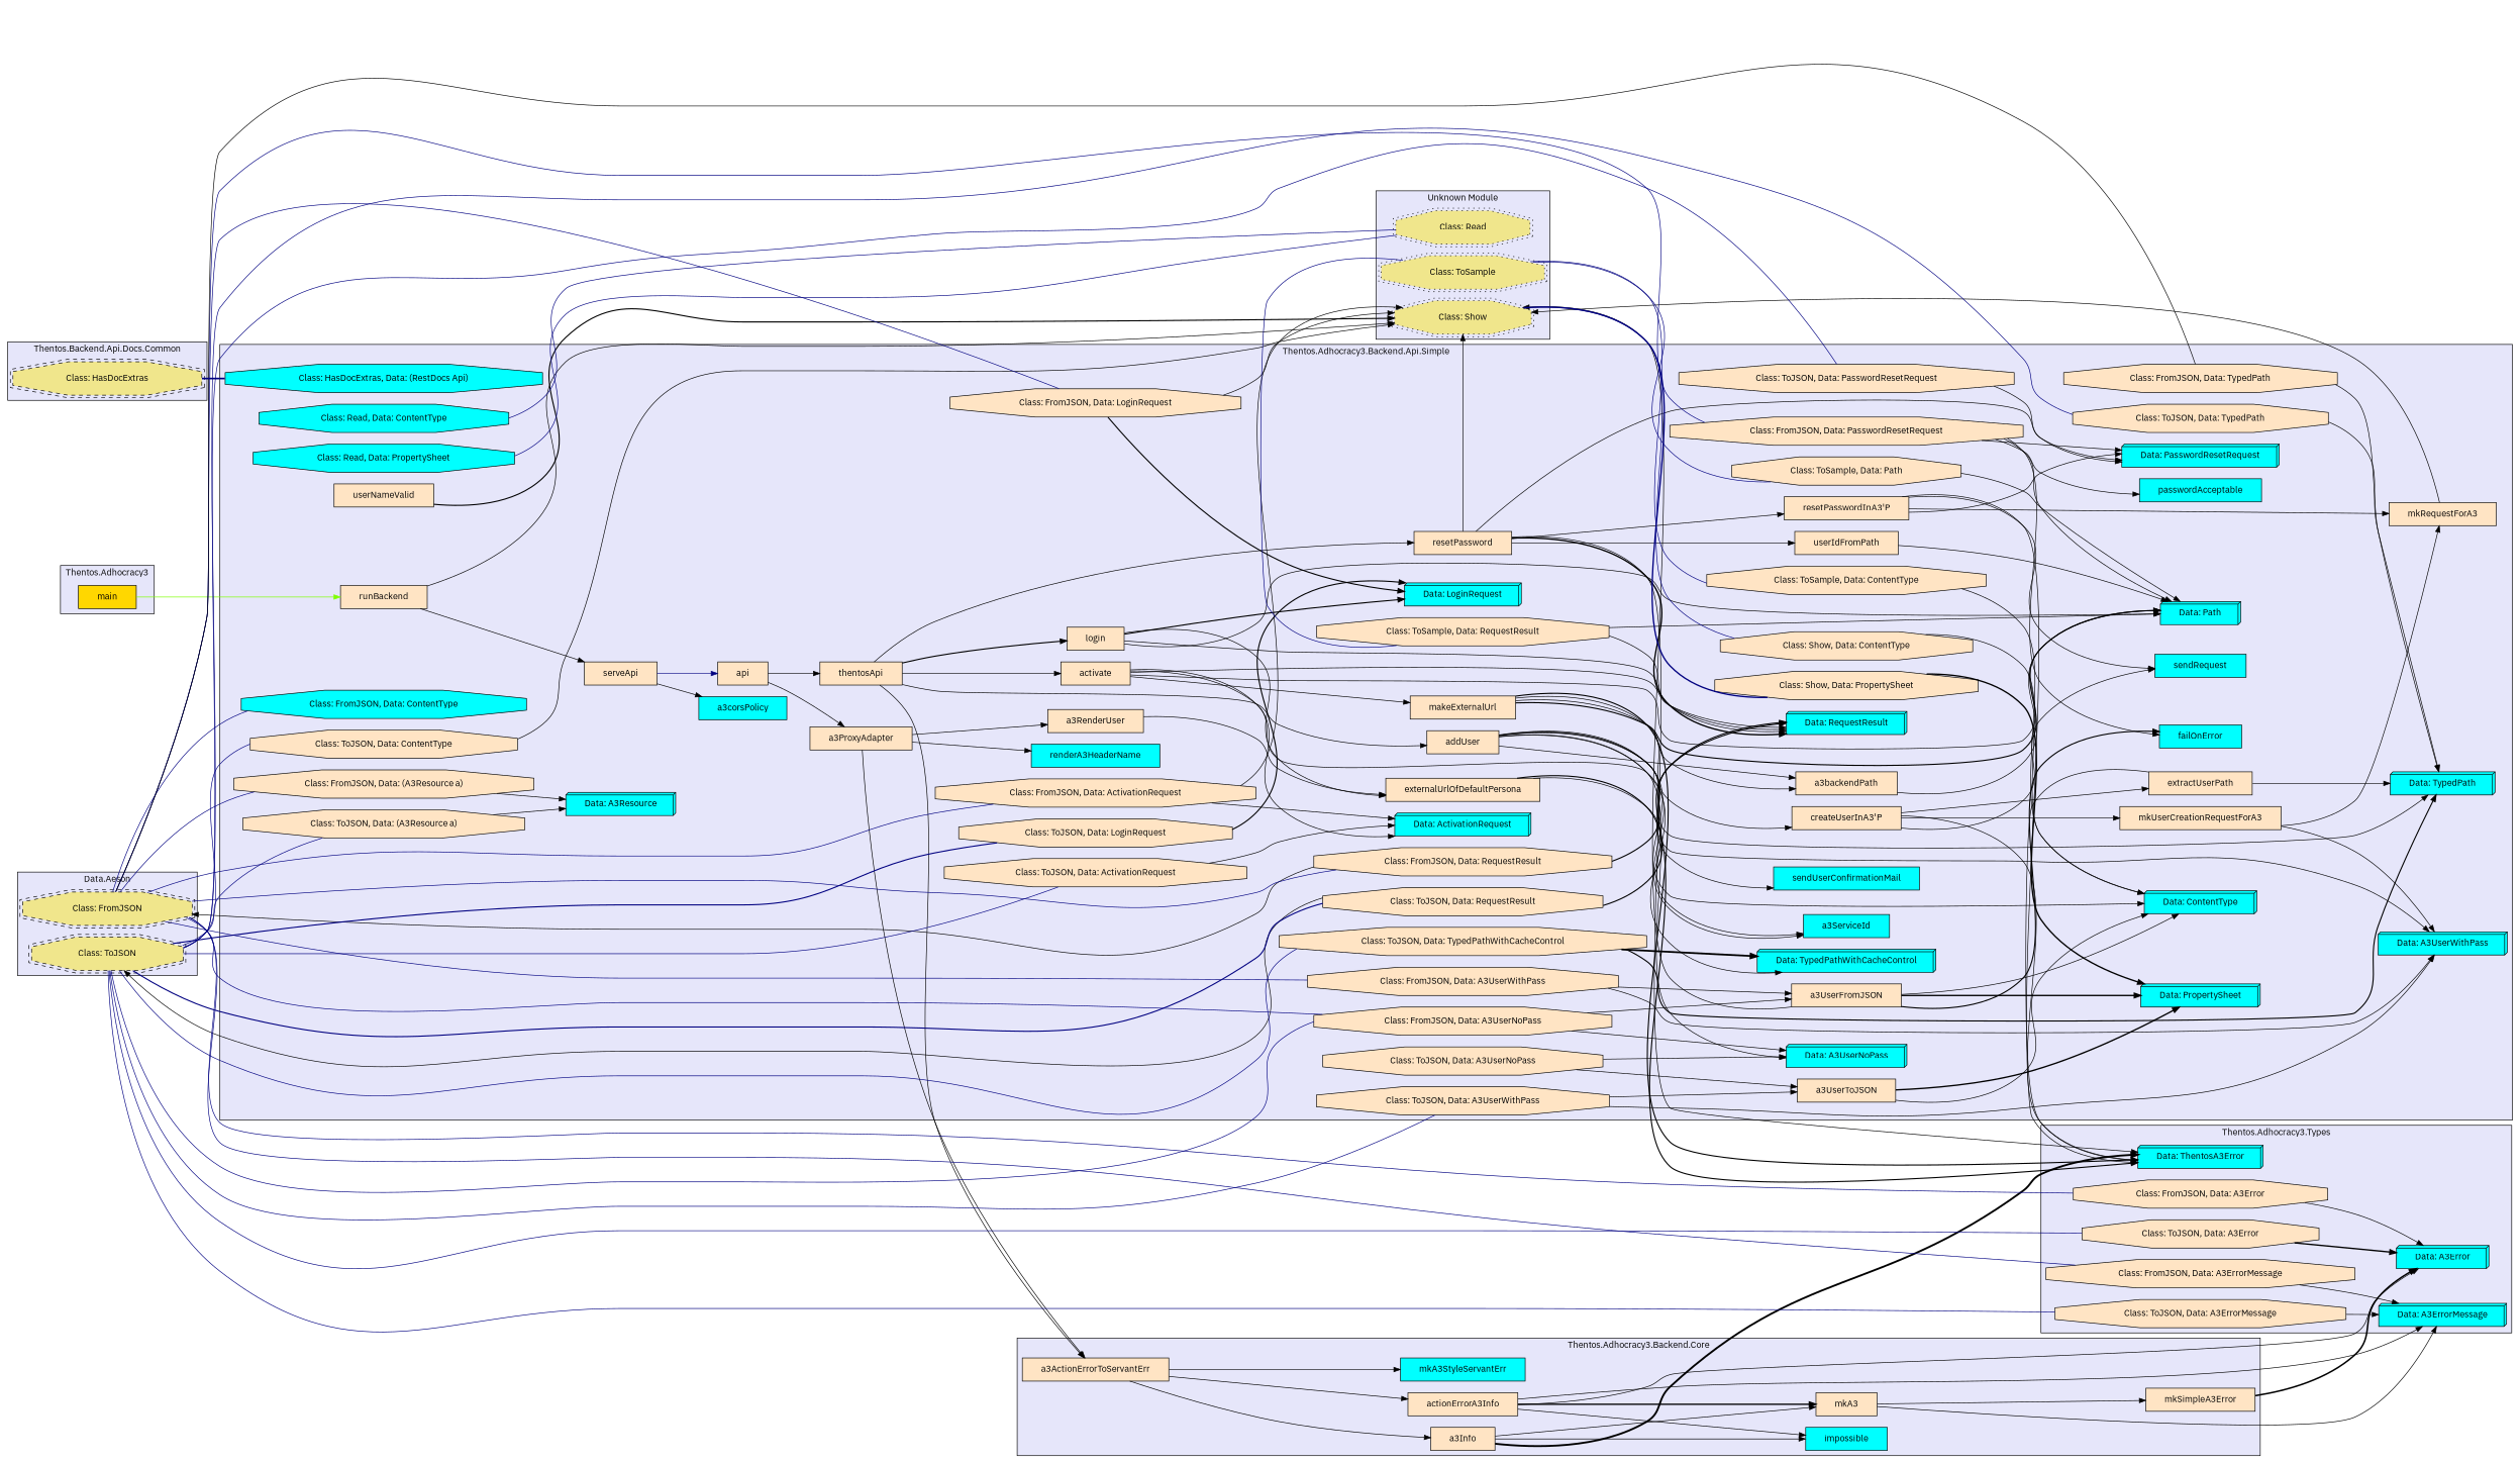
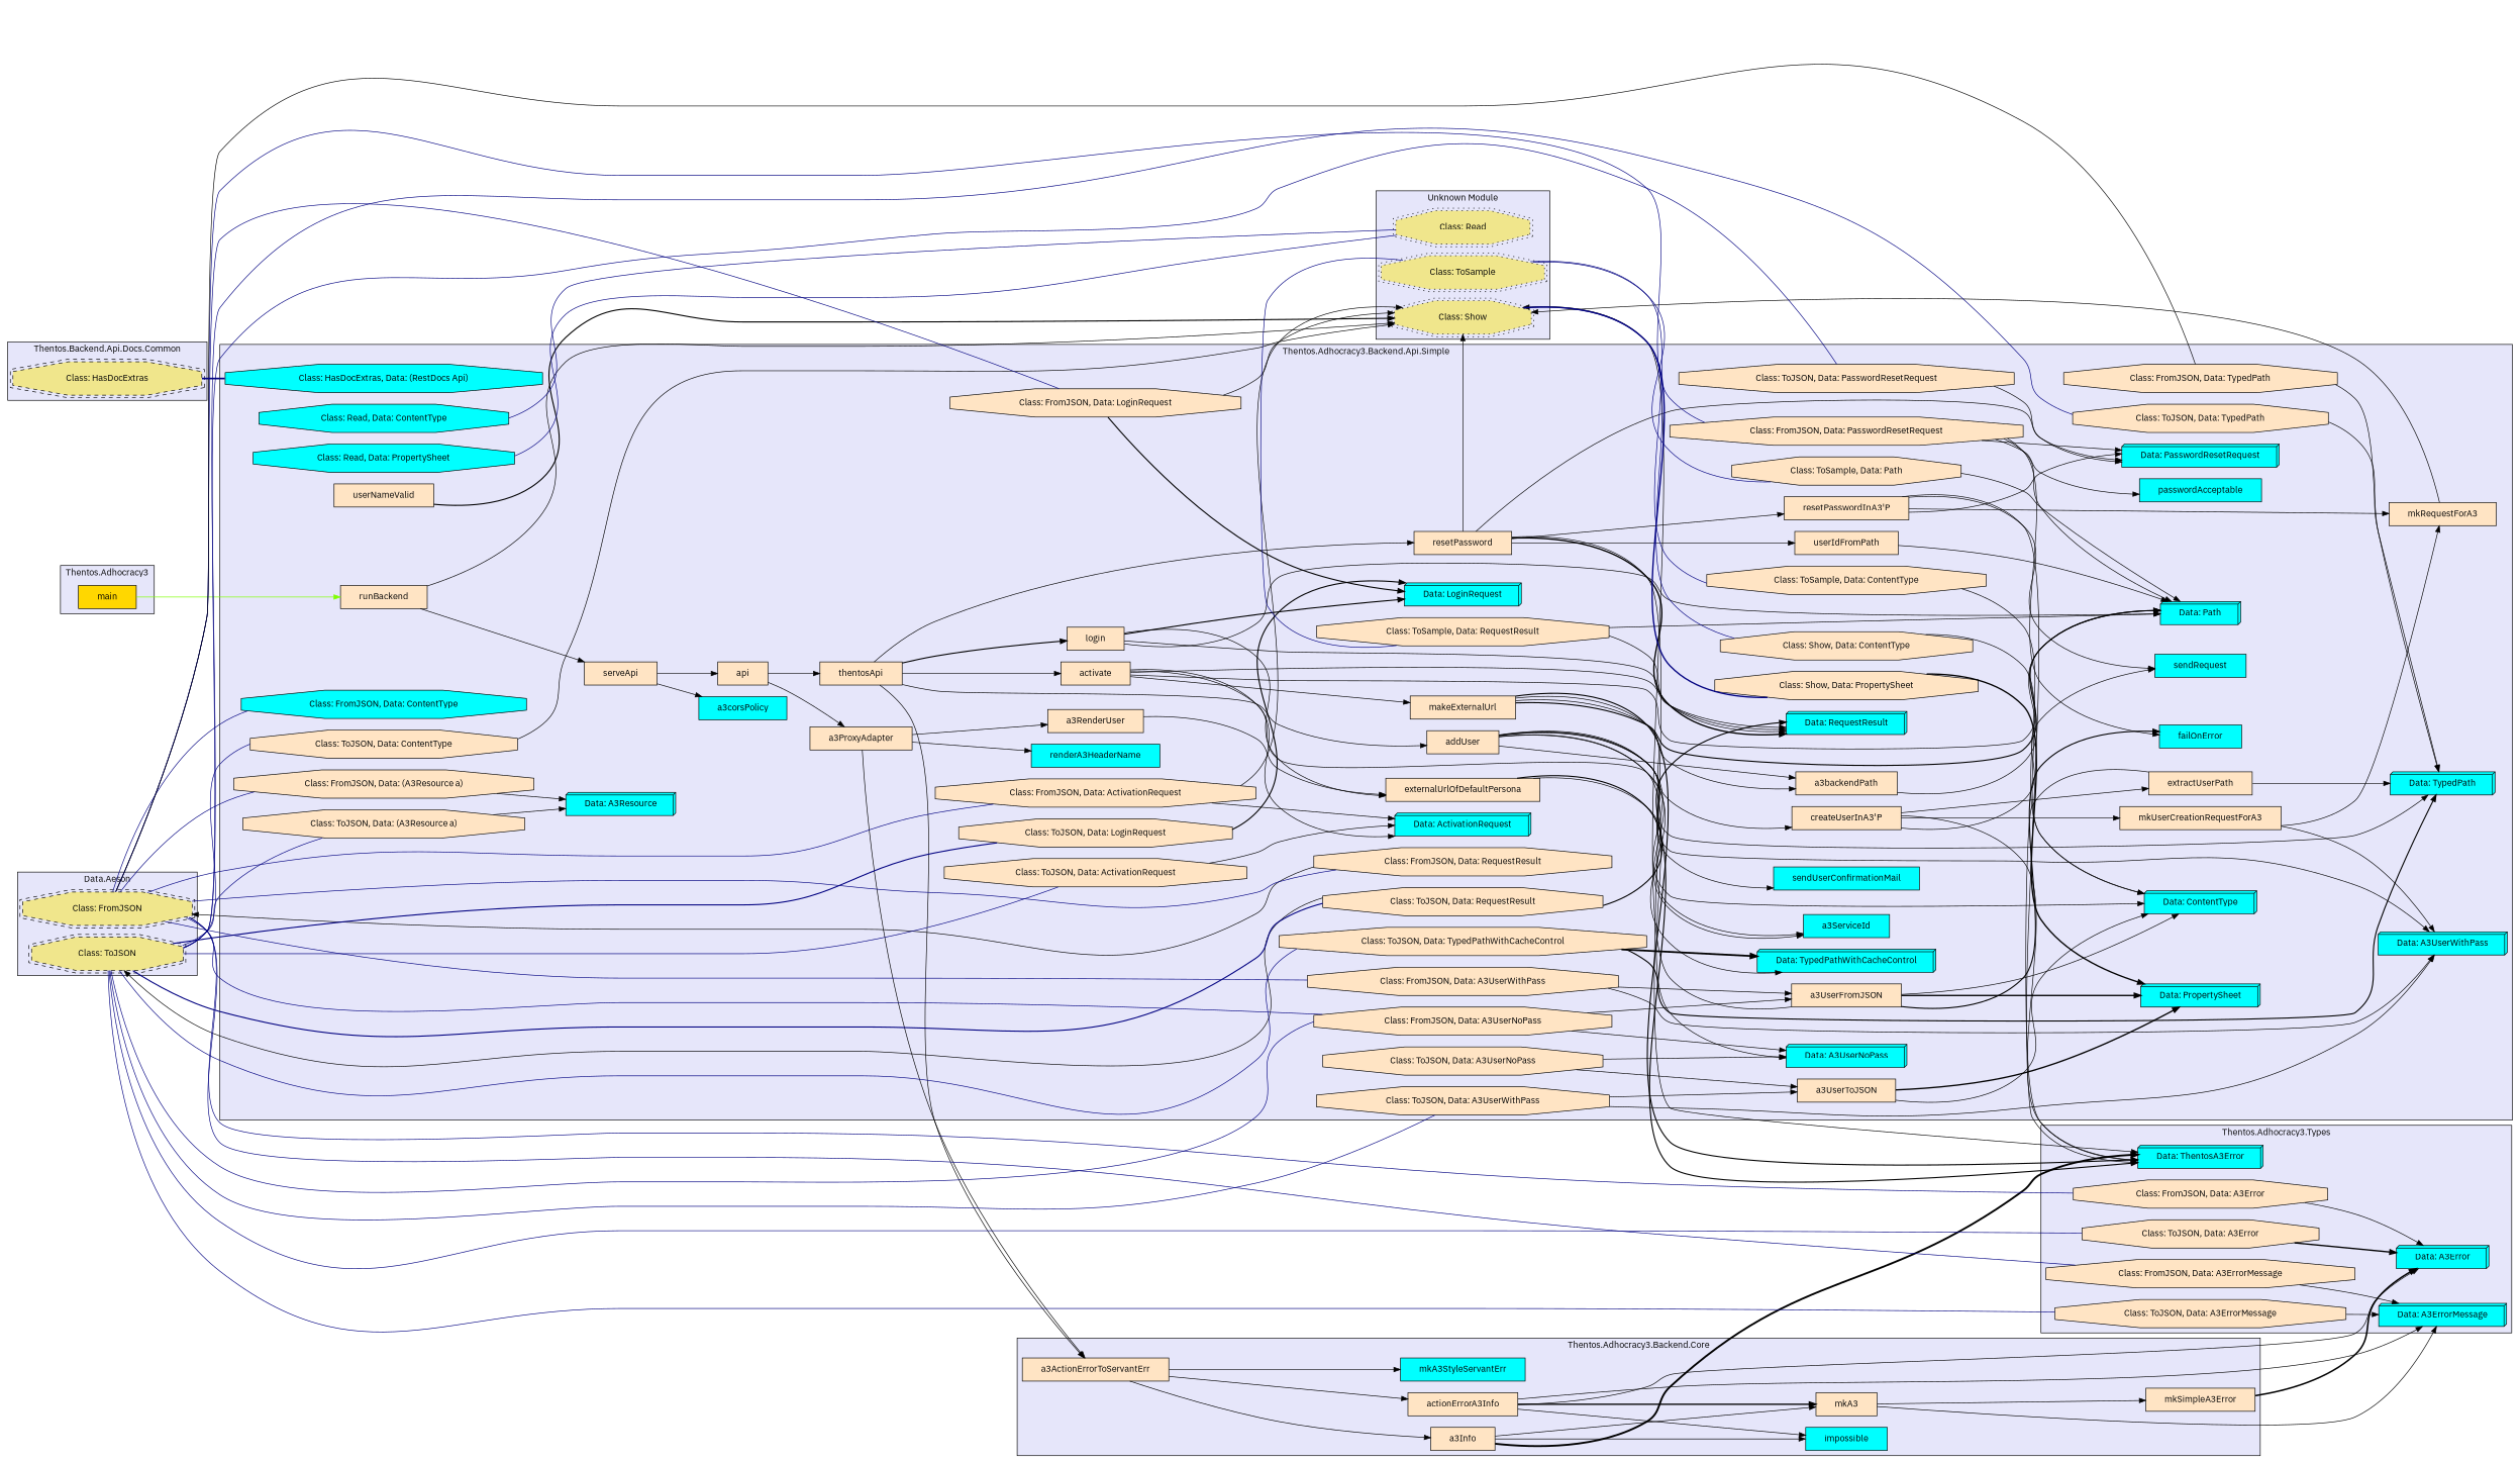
  digraph {
    fontname="IBM Plex Sans"
    rankdir=LR
    node [fillcolor=bisque fontname="IBM Plex Sans" margin="0.4,0.1" shape=box style="filled,solid"]
    edge [color=black fontname="IBM Plex Sans" penwidth=1]
    n1 [fillcolor=gold label=main]
    n2 [fillcolor=cyan label="Data: A3Resource" shape=box3d]
    n3 [fillcolor=cyan label="Data: A3UserNoPass" shape=box3d]
    n4 [fillcolor=cyan label="Data: A3UserWithPass" shape=box3d]
    n5 [fillcolor=cyan label="Data: ActivationRequest" shape=box3d]
    n6 [fillcolor=cyan label="Data: ContentType" shape=box3d]
    n7 [fillcolor=cyan label="Data: LoginRequest" shape=box3d]
    n8 [fillcolor=cyan label="Data: PropertySheet" shape=box3d]
    n9 [fillcolor=cyan label="Data: PasswordResetRequest" shape=box3d]
    n10 [fillcolor=cyan label="Data: Path" shape=box3d]
    n11 [fillcolor=cyan label="Data: RequestResult" shape=box3d]
    n12 [fillcolor=cyan label="Data: TypedPath" shape=box3d]
    n13 [fillcolor=cyan label="Data: TypedPathWithCacheControl" shape=box3d]
    n14 [label=a3ProxyAdapter]
    n15 [label=a3RenderUser]
    n16 [fillcolor=cyan label=a3ServiceId]
    n17 [label=a3UserFromJSON]
    n18 [label=a3UserToJSON]
    n19 [label=a3backendPath]
    n20 [fillcolor=cyan label=a3corsPolicy]
    n21 [label=activate]
    n22 [label=addUser]
    n23 [label=api]
    n24 [label="createUserInA3'P"]
    n25 [label=externalUrlOfDefaultPersona]
    n26 [label=extractUserPath]
    n27 [fillcolor=cyan label=failOnError]
    n28 [fillcolor=cyan label="Class: HasDocExtras, Data: (RestDocs Api)" shape=octagon]
    n29 [label=login]
    n30 [label=makeExternalUrl]
    n31 [label=mkRequestForA3]
    n32 [label=mkUserCreationRequestForA3]
    n33 [label="Class: FromJSON, Data: (A3Resource a)" shape=octagon]
    n34 [label="Class: FromJSON, Data: A3UserNoPass" shape=octagon]
    n35 [label="Class: FromJSON, Data: A3UserWithPass" shape=octagon]
    n36 [label="Class: FromJSON, Data: ActivationRequest" shape=octagon]
    n37 [fillcolor=cyan label="Class: FromJSON, Data: ContentType" shape=octagon]
    n38 [label="Class: FromJSON, Data: LoginRequest" shape=octagon]
    n39 [label="Class: FromJSON, Data: PasswordResetRequest" shape=octagon]
    n40 [label="Class: FromJSON, Data: RequestResult" shape=octagon]
    n41 [label="Class: FromJSON, Data: TypedPath" shape=octagon]
    n42 [fillcolor=cyan label=passwordAcceptable]
    n43 [fillcolor=cyan label="Class: Read, Data: ContentType" shape=octagon]
    n44 [fillcolor=cyan label="Class: Read, Data: PropertySheet" shape=octagon]
    n45 [fillcolor=cyan label=renderA3HeaderName]
    n46 [label=resetPassword]
    n47 [label="resetPasswordInA3'P"]
    n48 [label=runBackend]
    n49 [fillcolor=cyan label=sendRequest]
    n50 [fillcolor=cyan label=sendUserConfirmationMail]
    n51 [label=serveApi]
    n52 [label="Class: Show, Data: ContentType" shape=octagon]
    n53 [label="Class: Show, Data: PropertySheet" shape=octagon]
    n54 [label=thentosApi]
    n55 [label="Class: ToJSON, Data: (A3Resource a)" shape=octagon]
    n56 [label="Class: ToJSON, Data: A3UserNoPass" shape=octagon]
    n57 [label="Class: ToJSON, Data: A3UserWithPass" shape=octagon]
    n58 [label="Class: ToJSON, Data: ActivationRequest" shape=octagon]
    n59 [label="Class: ToJSON, Data: ContentType" shape=octagon]
    n60 [label="Class: ToJSON, Data: LoginRequest" shape=octagon]
    n61 [label="Class: ToJSON, Data: PasswordResetRequest" shape=octagon]
    n62 [label="Class: ToJSON, Data: RequestResult" shape=octagon]
    n63 [label="Class: ToJSON, Data: TypedPath" shape=octagon]
    n64 [label="Class: ToJSON, Data: TypedPathWithCacheControl" shape=octagon]
    n65 [label="Class: ToSample, Data: ContentType" shape=octagon]
    n66 [label="Class: ToSample, Data: Path" shape=octagon]
    n67 [label="Class: ToSample, Data: RequestResult" shape=octagon]
    n68 [label=userIdFromPath]
    n69 [label=userNameValid]
    n70 [label=a3ActionErrorToServantErr]
    n71 [label=a3Info]
    n72 [label=actionErrorA3Info]
    n73 [fillcolor=cyan label=impossible]
    n74 [label=mkA3]
    n75 [fillcolor=cyan label=mkA3StyleServantErr]
    n76 [label=mkSimpleA3Error]
    n77 [fillcolor=cyan label="Data: ThentosA3Error" shape=box3d]
    n78 [fillcolor=cyan label="Data: A3Error" shape=box3d]
    n79 [fillcolor=cyan label="Data: A3ErrorMessage" shape=box3d]
    n80 [label="Class: FromJSON, Data: A3Error" shape=octagon]
    n81 [label="Class: FromJSON, Data: A3ErrorMessage" shape=octagon]
    n82 [label="Class: ToJSON, Data: A3Error" shape=octagon]
    n83 [label="Class: ToJSON, Data: A3ErrorMessage" shape=octagon]
    n84 [fillcolor=khaki label="Class: FromJSON" shape=doubleoctagon style="filled,dashed"]
    n85 [fillcolor=khaki label="Class: ToJSON" shape=doubleoctagon style="filled,dashed"]
    n86 [fillcolor=khaki label="Class: HasDocExtras" shape=doubleoctagon style="filled,dashed"]
    n87 [fillcolor=khaki label="Class: Read" shape=doubleoctagon style="filled,dotted"]
    n88 [fillcolor=khaki label="Class: Show" shape=doubleoctagon style="filled,dotted"]
    n89 [fillcolor=khaki label="Class: ToSample" shape=doubleoctagon style="filled,dotted"]
    subgraph cluster_1 {
      fillcolor=lavender
      label="Thentos.Adhocracy3"
      style=filled
      n1
    }
    subgraph cluster_2 {
      fillcolor=lavender
      label="Thentos.Adhocracy3.Backend.Api.Simple"
      style=filled
      n2
      n3
      n4
      n5
      n6
      n7
      n8
      n9
      n10
      n11
      n12
      n13
      n14
      n15
      n16
      n17
      n18
      n19
      n20
      n21
      n22
      n23
      n24
      n25
      n26
      n27
      n28
      n29
      n30
      n31
      n32
      n33
      n34
      n35
      n36
      n37
      n38
      n39
      n40
      n41
      n42
      n43
      n44
      n45
      n46
      n47
      n48
      n49
      n50
      n51
      n52
      n53
      n54
      n55
      n56
      n57
      n58
      n59
      n60
      n61
      n62
      n63
      n64
      n65
      n66
      n67
      n68
      n69
    }
    subgraph cluster_3 {
      fillcolor=lavender
      label="Thentos.Adhocracy3.Backend.Core"
      style=filled
      n70
      n71
      n72
      n73
      n74
      n75
      n76
    }
    subgraph cluster_4 {
      fillcolor=lavender
      label="Thentos.Adhocracy3.Types"
      style=filled
      n77
      n78
      n79
      n80
      n81
      n82
      n83
    }
    subgraph cluster_5 {
      fillcolor=lavender
      label="Data.Aeson"
      style=filled
      n84
      n85
    }
    subgraph cluster_6 {
      fillcolor=lavender
      label="Thentos.Backend.Api.Docs.Common"
      style=filled
      n86
    }
    subgraph cluster_7 {
      fillcolor=lavender
      label="Unknown Module"
      style=filled
      n87
      n88
      n89
    }
    n1 -> n48 [color=chartreuse]
    n14 -> n15
    n14 -> n45
    n14 -> n70
    n15 -> n25
    n17 -> n6
    n17 -> n8 [penwidth=2.09861228866811]
    n17 -> n27 [penwidth=1.6931471805599454]
    n17 -> n88
    n18 -> n6
    n18 -> n8 [penwidth=2.09861228866811]
    n19 -> n10
    n21 -> n5
    n21 -> n10
    n21 -> n11
    n21 -> n16
    n21 -> n30
    n22 -> n3
    n22 -> n4
    n22 -> n6
    n22 -> n12
    n22 -> n13
    n22 -> n19
    n22 -> n50
    n23 -> n14
    n23 -> n54
    n24 -> n26
    n24 -> n32
    n24 -> n49
    n24 -> n77
    n25 -> n16
    n25 -> n77 [penwidth=1.6931471805599454]
    n26 -> n12
    n26 -> n77
    n29 -> n7 [penwidth=1.6931471805599454]
    n29 -> n10
    n29 -> n11
    n29 -> n25
    n30 -> n10 [penwidth=1.6931471805599454]
    n30 -> n19
    n30 -> n24
    n30 -> n77 [penwidth=1.6931471805599454]
    n31 -> n88
    n32 -> n4
    n32 -> n31
    n33 -> n2
    n34 -> n3
    n34 -> n17
    n35 -> n4
    n35 -> n17
    n36 -> n5
    n36 -> n88
    n38 -> n7 [penwidth=1.6931471805599454]
    n38 -> n88
    n39 -> n9
    n39 -> n10
    n39 -> n27
    n39 -> n42
-   n40 -> n11 [penwidth=1.6931471805599454]
    n40 -> n84
    n41 -> n12
    n46 -> n9
    n46 -> n11 [penwidth=2.09861228866811]
    n46 -> n47
    n46 -> n68
    n46 -> n77
    n46 -> n88
    n47 -> n9
    n47 -> n31
    n47 -> n49
    n47 -> n77
    n48 -> n51
    n48 -> n88
    n51 -> n20
-   n51 -> n23 [color=navy]
+   n51 -> n23
    n52 -> n6
    n53 -> n8 [penwidth=2.09861228866811]
    n54 -> n21
    n54 -> n22
    n54 -> n29 [penwidth=1.6931471805599454]
    n54 -> n46
    n54 -> n70
    n55 -> n2
    n56 -> n3
    n56 -> n18
    n57 -> n4
    n57 -> n18
    n58 -> n5
    n59 -> n88
    n60 -> n7 [penwidth=1.6931471805599454]
    n61 -> n9
    n62 -> n11 [penwidth=1.6931471805599454]
    n62 -> n85
    n63 -> n12
    n64 -> n12 [penwidth=1.6931471805599454]
    n64 -> n13 [penwidth=2.791759469228055]
    n65 -> n6
    n66 -> n10
    n67 -> n10
    n67 -> n11
    n68 -> n10
    n69 -> n88 [penwidth=1.6931471805599454]
    n70 -> n71
    n70 -> n72
    n70 -> n75
    n71 -> n73
    n71 -> n74
    n71 -> n77 [penwidth=2.9459101490553135]
    n72 -> n73
    n72 -> n74 [penwidth=2.09861228866811]
    n72 -> n78
    n72 -> n79
    n74 -> n76
    n74 -> n79
    n76 -> n78 [penwidth=2.386294361119891]
    n80 -> n78
    n81 -> n79
    n82 -> n78 [penwidth=2.09861228866811]
    n83 -> n79
    n84 -> n33 [color=navy dir=none]
    n84 -> n34 [color=navy dir=none]
    n84 -> n35 [color=navy dir=none]
    n84 -> n36 [color=navy dir=none]
    n84 -> n37 [color=navy dir=none]
    n84 -> n38 [color=navy dir=none]
    n84 -> n39 [color=navy dir=none]
    n84 -> n40 [color=navy dir=none]
    n84 -> n41 [dir=none]
    n84 -> n80 [color=navy dir=none]
    n84 -> n81 [color=navy dir=none]
    n85 -> n34 [color=navy dir=none]
    n85 -> n55 [color=navy dir=none]
    n85 -> n57 [color=navy dir=none]
    n85 -> n58 [color=navy dir=none]
    n85 -> n59 [color=navy dir=none]
    n85 -> n60 [color=navy dir=none penwidth=1.6931471805599454]
    n85 -> n61 [color=navy dir=none]
    n85 -> n62 [color=navy dir=none penwidth=1.6931471805599454]
    n85 -> n63 [color=navy dir=none]
    n85 -> n64 [color=navy dir=none]
    n85 -> n82 [color=navy dir=none]
    n85 -> n83 [color=navy dir=none]
    n86 -> n28 [color=navy dir=none penwidth=2.6094379124341005]
    n87 -> n43 [color=navy dir=none]
    n87 -> n44 [color=navy dir=none]
    n88 -> n52 [color=navy dir=none]
    n88 -> n53 [color=navy dir=none penwidth=2.09861228866811]
    n89 -> n65 [color=navy dir=none]
    n89 -> n66 [color=navy dir=none]
    n89 -> n67 [color=navy dir=none]
  }
